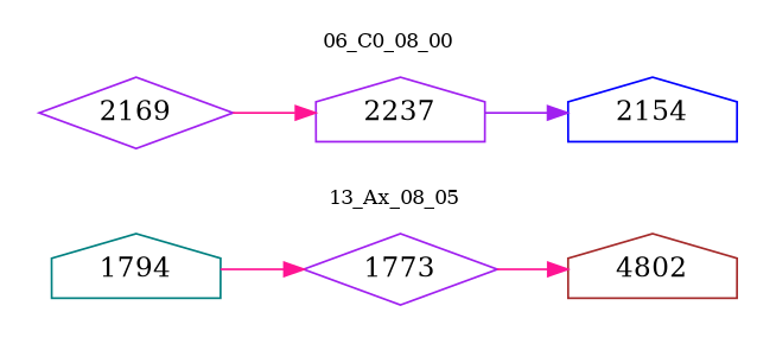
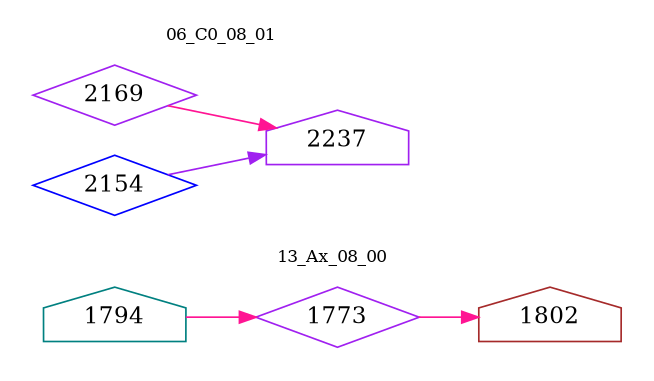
  digraph {
    rankdir=LR
    node [color=purple shape=house]
    edge [color=deeppink]
    n1 [color=teal label=1794]
    n2 [label=1773 shape=diamond]
-   n3 [color=brown label=4802]
+   n3 [color=brown label=1802]
    n4 [label=2169 shape=diamond]
-   n5 [color=blue label=2154]
+   n5 [color=blue label=2154 shape=diamond]
    n6 [label=2237]
    subgraph cluster_1 {
      color=white
      fontsize=10
-     label="13_Ax_08_05"
+     label="13_Ax_08_00"
      n1
      n2
      n3
    }
    subgraph cluster_2 {
      color=white
      fontsize=10
-     label="06_C0_08_00"
+     label="06_C0_08_01"
      n4
      n5
      n6
    }
    n1 -> n2
    n2 -> n3
    n4 -> n6
-   n6 -> n5 [color=purple]
+   n5 -> n6 [color=purple]
  }
